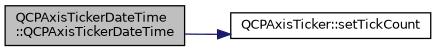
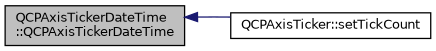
  digraph {
    rankdir=LR
    node [color=black fontname=Helvetica fontsize=10 shape=record style=filled]
    n1 [fillcolor=grey75 fontcolor=black height=0.2 label="QCPAxisTickerDateTime\l::QCPAxisTickerDateTime" width=0.4]
    n2 [fillcolor=white height=0.2 label="QCPAxisTicker::setTickCount" width=0.4]
-   n1 -> n2 [color=midnightblue fontname=Helvetica fontsize=10 labelfontname=Helvetica labelfontsize=10 style=solid]
+   n2 -> n1 [color=midnightblue fontname=Helvetica fontsize=10 labelfontname=Helvetica labelfontsize=10 style=solid]
  }
